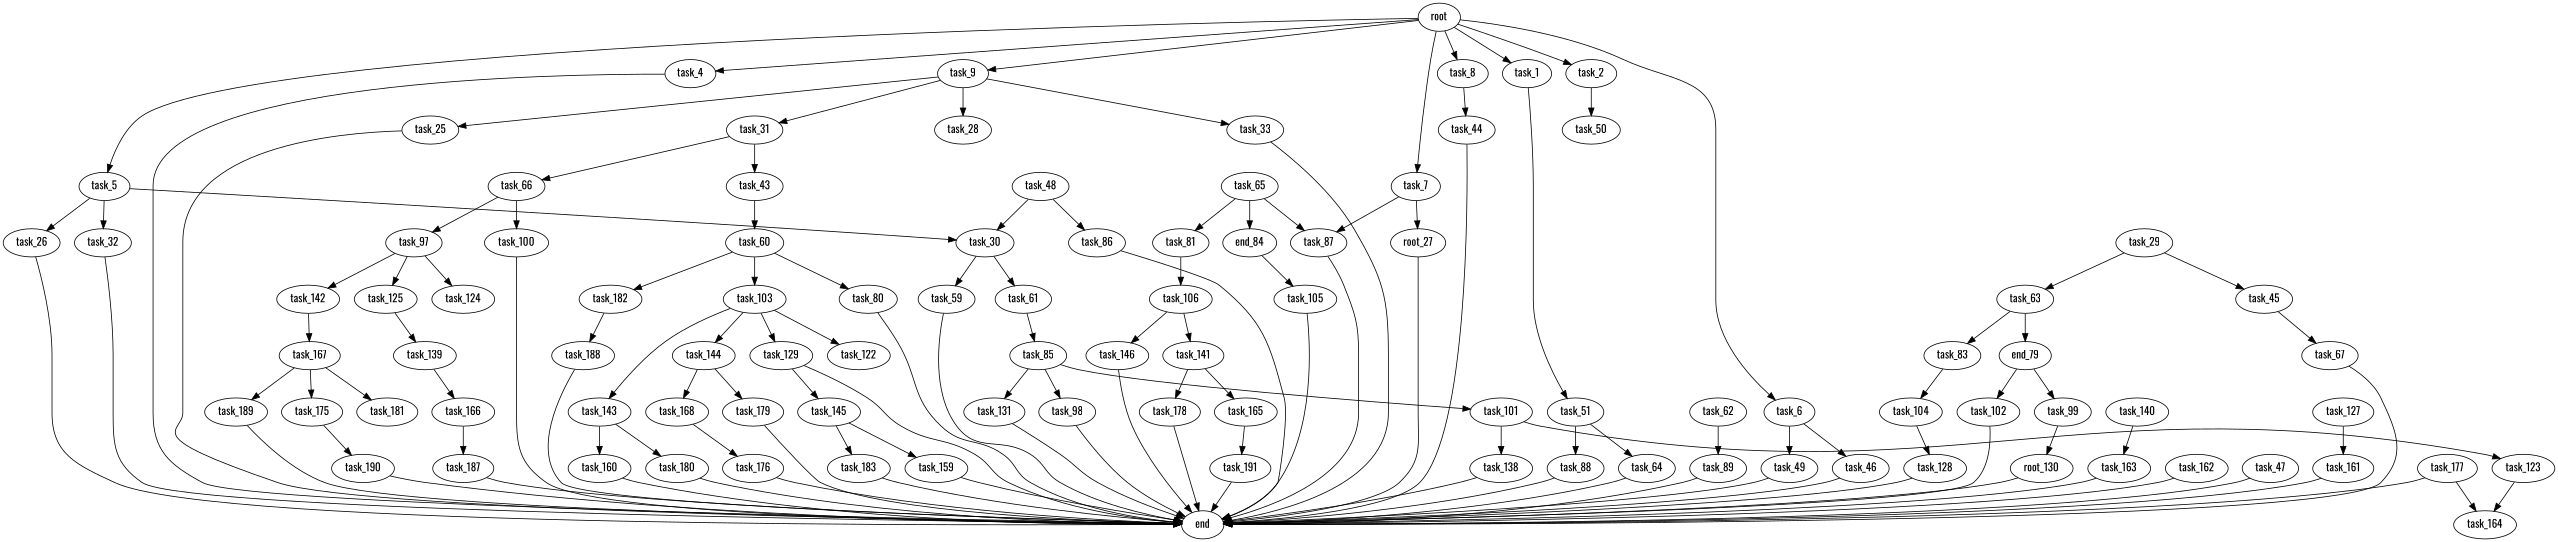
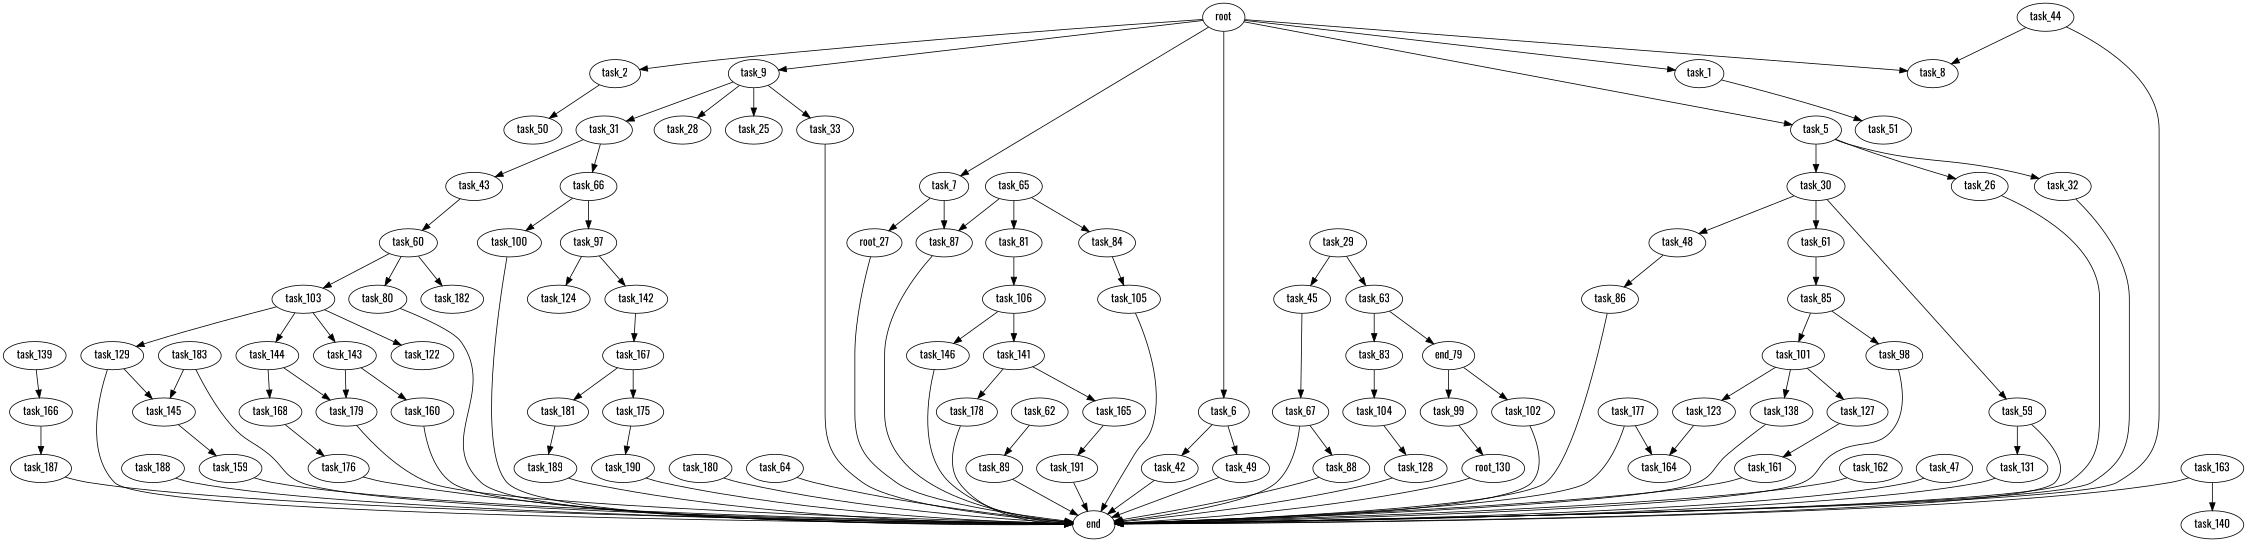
  digraph {
    fontname=Oswald
    node [fontname=Oswald]
    edge [fontname=Oswald]
    task_129
    end
    task_145
    n4 [label=root_27]
    task_183
    task_159
    task_65
-   task_84 [label=end_84]
+   task_84
    task_81
    task_87
    task_181
    task_189
    task_182
    task_188
    task_187
    task_66
    task_97
    task_100
    task_142
    task_124
-   task_125
    task_5
    task_26
    task_30
    task_32
    task_59
    task_48
    task_61
-   task_4
    task_105
    task_106
    task_141
    task_146
    task_190
    task_143
    task_160
    task_180
    task_64
    task_103
    task_122
    task_144
    task_179
    task_168
    task_165
    task_178
    task_191
    task_31
    task_43
    task_60
    task_51
    task_88
    n52 [label=task_89]
    task_9
    task_28
    task_33
    task_25
    task_44
    task_167
    task_175
    task_102
    root
    task_8
    task_1
    task_6
    task_2
    task_7
-   task_46
+   task_46 [label=task_42]
    task_49
    task_50
    task_86
    task_80
    task_166
    task_83
    task_104
    task_128
    task_140
    task_163
    task_131
    task_176
    task_177
    task_164
    task_63
    n83 [label=end_79]
    task_99
    task_29
    task_45
    n87 [label=root_130]
    task_139
    task_85
    task_98
    task_101
    task_138
    task_123
    task_127
    task_62
    task_161
    task_67
    task_162
    task_47
    task_129 -> end
    task_129 -> task_145
-   task_145 -> task_183
+   task_183 -> task_145
    task_145 -> task_159
    n4 -> end
    task_183 -> end
    task_159 -> end
    task_65 -> task_84
    task_65 -> task_81
    task_65 -> task_87
    task_84 -> task_105
    task_81 -> task_106
    task_87 -> end
-   task_167 -> task_189
+   task_181 -> task_189
    task_189 -> end
-   task_182 -> task_188
    task_188 -> end
    task_187 -> end
    task_66 -> task_97
    task_66 -> task_100
    task_97 -> task_142
    task_97 -> task_124
-   task_97 -> task_125
    task_100 -> end
    task_142 -> task_167
-   task_125 -> task_139
    task_5 -> task_26
    task_5 -> task_30
    task_5 -> task_32
    task_26 -> end
    task_30 -> task_59
-   task_48 -> task_30
+   task_30 -> task_48
    task_30 -> task_61
    task_32 -> end
    task_59 -> end
    task_48 -> task_86
    task_61 -> task_85
-   task_4 -> end
    task_105 -> end
    task_106 -> task_141
    task_106 -> task_146
    task_141 -> task_165
    task_141 -> task_178
    task_146 -> end
    task_190 -> end
    task_143 -> task_160
-   task_143 -> task_180
+   task_143 -> task_179
    task_160 -> end
    task_180 -> end
    task_64 -> end
    task_103 -> task_129
    task_103 -> task_143
    task_103 -> task_122
    task_103 -> task_144
    task_144 -> task_179
    task_144 -> task_168
    task_179 -> end
    task_168 -> task_176
    task_165 -> task_191
    task_178 -> end
    task_191 -> end
    task_31 -> task_66
    task_31 -> task_43
    task_43 -> task_60
    task_60 -> task_182
    task_60 -> task_103
    task_60 -> task_80
-   task_51 -> task_64
-   task_51 -> task_88
+   task_67 -> task_88
    task_88 -> end
    n52 -> end
    task_9 -> task_31
    task_9 -> task_28
    task_9 -> task_33
    task_9 -> task_25
    task_33 -> end
-   task_25 -> end
    task_44 -> end
    task_167 -> task_181
    task_167 -> task_175
    task_175 -> task_190
    task_102 -> end
    root -> task_5
-   root -> task_4
    root -> task_9
    root -> task_8
    root -> task_1
    root -> task_6
    root -> task_2
    root -> task_7
-   task_8 -> task_44
+   task_44 -> task_8
    task_1 -> task_51
    task_6 -> task_46
    task_6 -> task_49
    task_2 -> task_50
    task_7 -> n4
    task_7 -> task_87
    task_46 -> end
    task_49 -> end
    task_86 -> end
    task_80 -> end
    task_166 -> task_187
    task_83 -> task_104
    task_104 -> task_128
    task_128 -> end
-   task_140 -> task_163
+   task_163 -> task_140
    task_163 -> end
    task_131 -> end
    task_176 -> end
    task_177 -> end
    task_177 -> task_164
    task_63 -> task_83
    task_63 -> n83
    n83 -> task_102
    n83 -> task_99
    task_99 -> n87
    task_29 -> task_63
    task_29 -> task_45
    task_45 -> task_67
    n87 -> end
    task_139 -> task_166
-   task_85 -> task_131
+   task_59 -> task_131
    task_85 -> task_98
    task_85 -> task_101
    task_98 -> end
    task_101 -> task_138
    task_101 -> task_123
+   task_101 -> task_127
    task_138 -> end
    task_123 -> task_164
    task_127 -> task_161
    task_62 -> n52
    task_161 -> end
    task_67 -> end
    task_162 -> end
    task_47 -> end
  }
